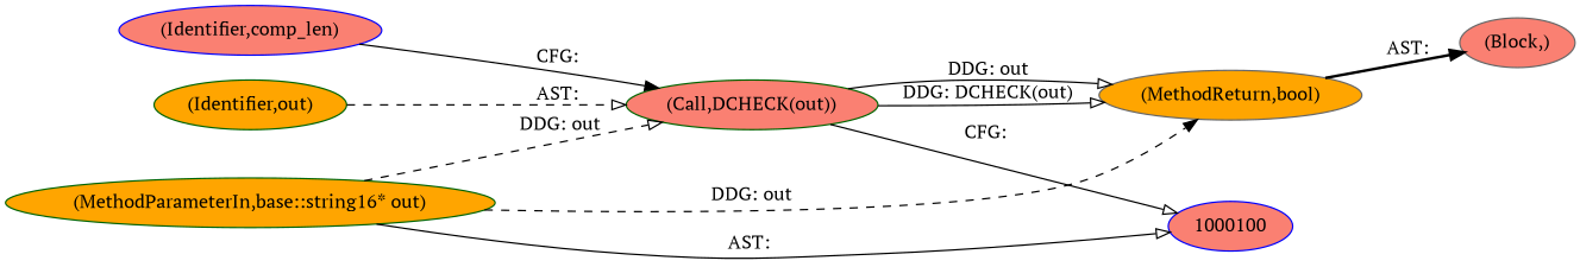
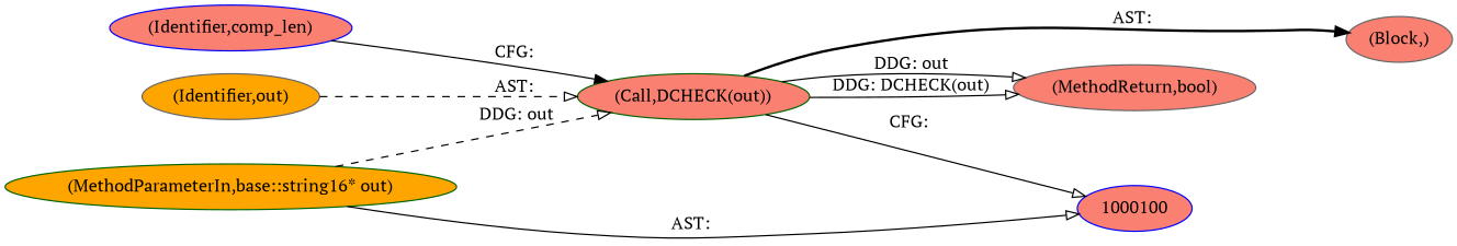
  digraph {
    fontname="PT Serif"
    rankdir=LR
    node [color=gray40 fillcolor=salmon fontname="PT Serif" style=filled]
    edge [arrowhead=onormal fontname="PT Serif" style=solid]
    n1 [color=darkgreen fillcolor=orange label="(MethodParameterIn,base::string16* out)"]
    n2 [color=darkgreen label="(Call,DCHECK(out))"]
-   n3 [fillcolor=orange label="(MethodReturn,bool)"]
+   n3 [label="(MethodReturn,bool)"]
    1000100 [color=blue]
    n5 [label="(Block,)"]
-   n6 [color=darkgreen fillcolor=orange label="(Identifier,out)"]
+   n6 [fillcolor=orange label="(Identifier,out)"]
    n7 [color=blue label="(Identifier,comp_len)"]
    n1 -> n2 [label="DDG: out" style=dashed]
-   n1 -> n3 [arrowhead=normal label="DDG: out" style=dashed]
    n1 -> 1000100 [label="AST: "]
    n2 -> n3 [label="DDG: DCHECK(out)"]
    n2 -> n3 [label="DDG: out"]
    n2 -> 1000100 [label="CFG: "]
-   n3 -> n5 [arrowhead=normal label="AST: " style=bold]
+   n2 -> n5 [arrowhead=normal label="AST: " style=bold]
    n6 -> n2 [label="AST: " style=dashed]
    n7 -> n2 [arrowhead=normal label="CFG: "]
  }
